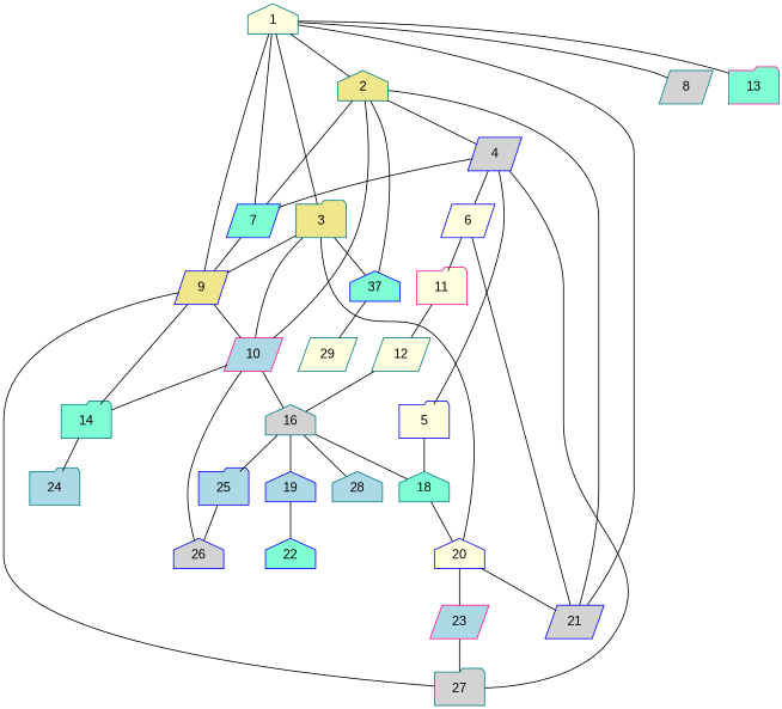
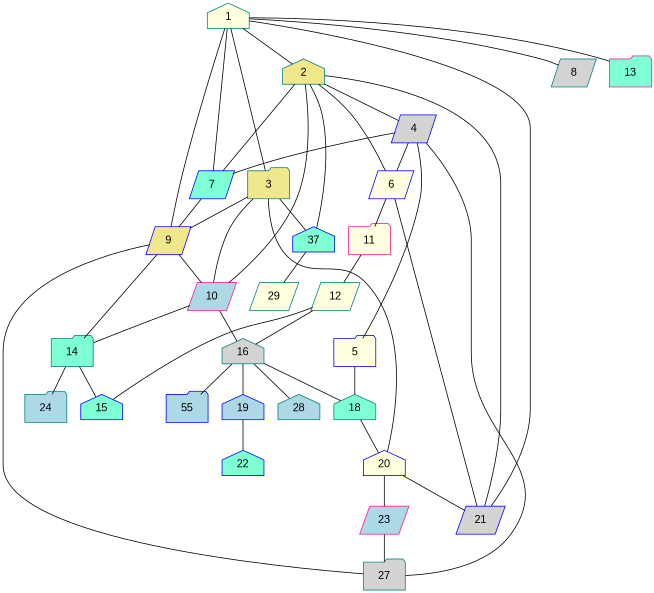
  graph {
    fontname="Liberation Sans"
    node [color=blue fillcolor=lightyellow fontname="Liberation Sans" shape=house style=filled]
    edge [fontname="Liberation Sans" weight=1.0]
    1 [color=teal]
    2 [color=teal fillcolor=khaki]
    3 [color=teal fillcolor=khaki shape=folder]
    7 [fillcolor=aquamarine shape=parallelogram]
    8 [color=teal fillcolor=lightgrey shape=parallelogram]
    9 [fillcolor=khaki shape=parallelogram]
    13 [color=deeppink fillcolor=aquamarine shape=folder]
    21 [fillcolor=lightgrey shape=parallelogram]
    4 [fillcolor=lightgrey shape=parallelogram]
    6 [shape=parallelogram]
    10 [color=deeppink fillcolor=lightblue shape=parallelogram]
    n12 [fillcolor=aquamarine label=37]
    20
    27 [color=teal fillcolor=lightgrey shape=folder]
    14 [color=teal fillcolor=aquamarine shape=folder]
    5 [shape=folder]
    11 [color=deeppink shape=folder]
    16 [color=teal fillcolor=lightgrey]
-   26 [fillcolor=lightgrey]
    29 [color=teal shape=parallelogram]
    23 [color=deeppink fillcolor=lightblue shape=parallelogram]
    18 [color=teal fillcolor=aquamarine]
    12 [color=teal shape=parallelogram]
+   15 [fillcolor=aquamarine]
    24 [color=teal fillcolor=lightblue shape=folder]
    19 [fillcolor=lightblue]
-   25 [fillcolor=lightblue shape=folder]
+   25 [fillcolor=lightblue shape=folder label=55]
    28 [color=teal fillcolor=lightblue]
    22 [fillcolor=aquamarine]
    1 -- 2
    1 -- 3
    1 -- 7 [weight=3.0]
    1 -- 8
    1 -- 9 [weight=2.0]
    1 -- 13
    1 -- 21
    2 -- 7 [weight=5.0]
    2 -- 21
    2 -- 4 [weight=2.0]
+   2 -- 6
    2 -- 10
    2 -- n12
    3 -- 9
    3 -- 10
    3 -- n12
    3 -- 20
    7 -- 9
    9 -- 10
    9 -- 27
    9 -- 14
    4 -- 7
    4 -- 6
    4 -- 27
    4 -- 5
    6 -- 21
    6 -- 11
    10 -- 14
    10 -- 16 [weight=2.0]
-   10 -- 26
    n12 -- 29
    20 -- 21
    20 -- 23
+   14 -- 15
    14 -- 24
    5 -- 18
    11 -- 12
    16 -- 18
    16 -- 19
    16 -- 25
    16 -- 28
    23 -- 27
    18 -- 20
    12 -- 16
+   12 -- 15
    19 -- 22
-   25 -- 26
  }
